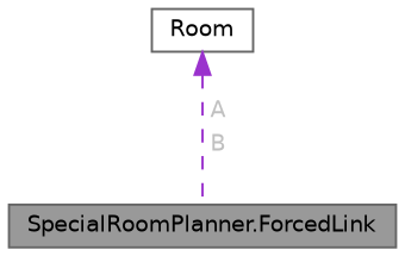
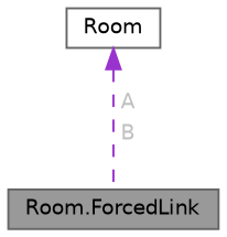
  digraph {
    node [color=gray40 fontname=Helvetica fontsize=10 shape=box style=filled]
-   n1 [fillcolor=grey60 fontcolor=black height=0.2 label="SpecialRoomPlanner.ForcedLink" width=0.4]
+   n1 [fillcolor=grey60 fontcolor=black height=0.2 label="Room.ForcedLink" width=0.4]
    n2 [fillcolor=white height=0.2 label=Room width=0.4]
    n2 -> n1 [color=darkorchid3 dir=back fontcolor=grey fontname=Helvetica fontsize=10 label=<<TABLE CELLBORDER="0" BORDER="0"><TR><TD VALIGN="top" ALIGN="LEFT" CELLPADDING="1" CELLSPACING="0">A</TD></TR> <TR><TD VALIGN="top" ALIGN="LEFT" CELLPADDING="1" CELLSPACING="0">B</TD></TR> </TABLE>> labelfontname=Helvetica labelfontsize=10 style=dashed]
  }
